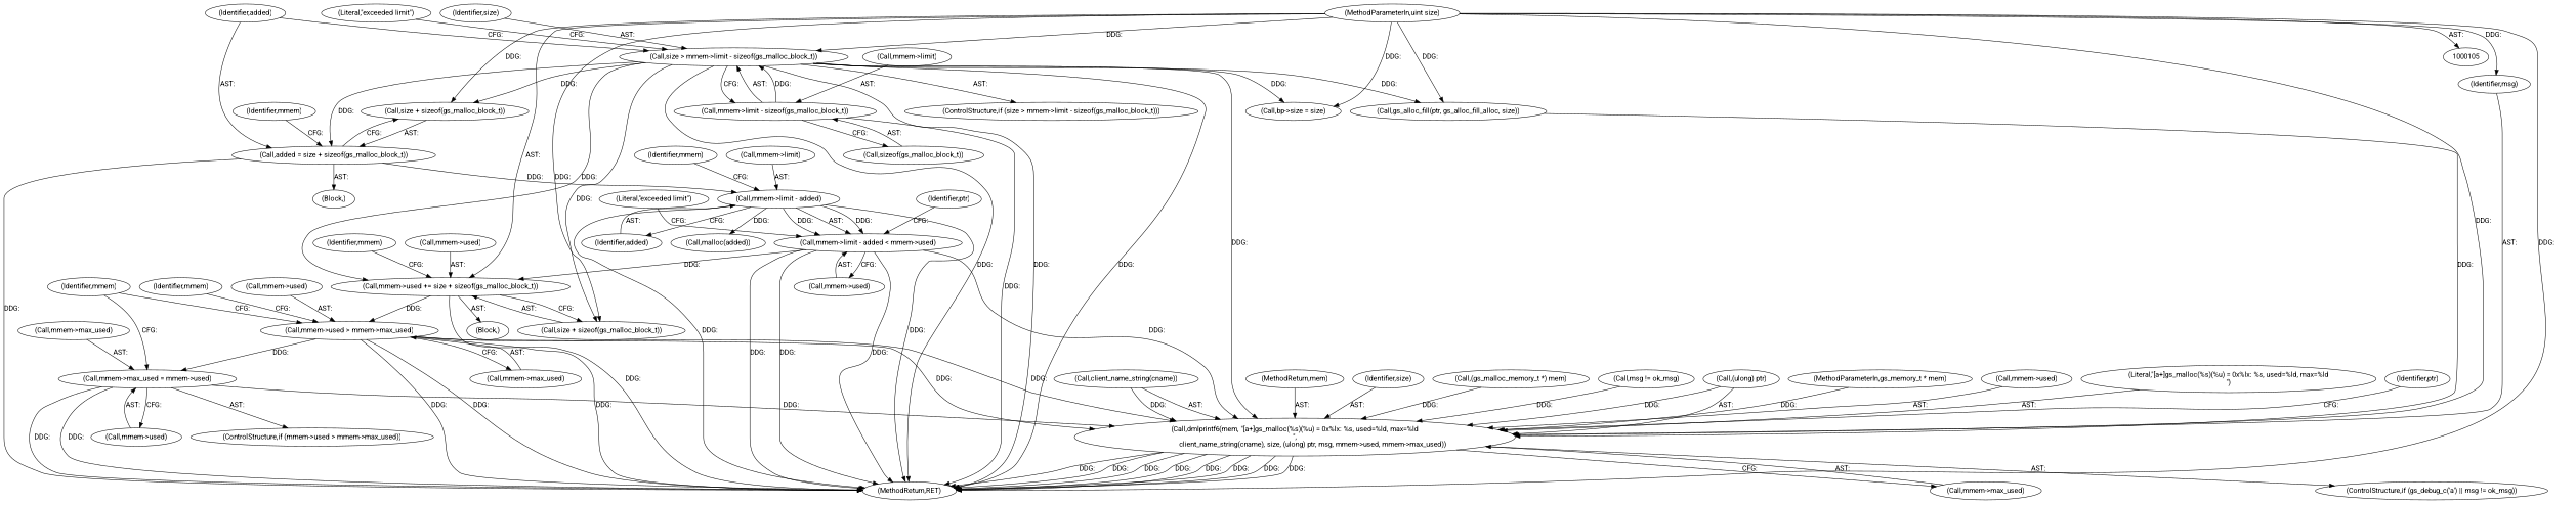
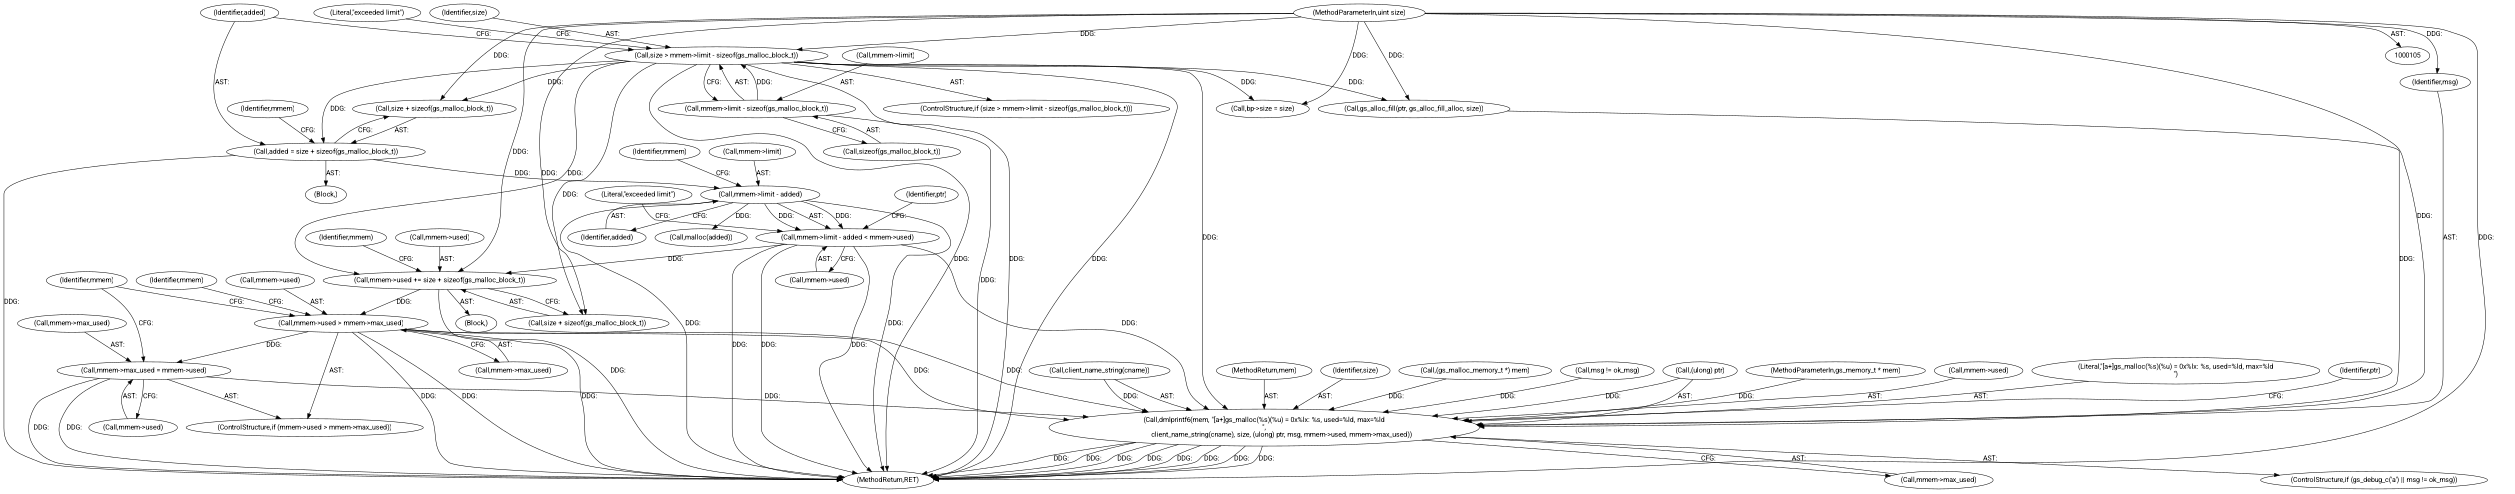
  digraph {
    fontname=Roboto
    node [fontname=Roboto]
    edge [fontname=Roboto]
    n1 [label="(Call,mmem->used += size + sizeof(gs_malloc_block_t))"]
    n2 [label="(Call,mmem->used > mmem->max_used)"]
    n3 [label="(MethodReturn,RET)"]
    n4 [label="(Call,size + sizeof(gs_malloc_block_t))"]
    n5 [label="(Block,)"]
    n6 [label="(Call,dmlprintf6(mem, \"[a+]gs_malloc(%s)(%u) = 0x%lx: %s, used=%ld, max=%ld\n\",\n                   client_name_string(cname), size, (ulong) ptr, msg, mmem->used, mmem->max_used))"]
    n7 [label="(Call,mmem->max_used = mmem->used)"]
    n8 [label="(ControlStructure,if (mmem->used > mmem->max_used))"]
    n9 [label="(Call,mmem->max_used)"]
    n10 [label="(MethodParameterIn,uint size)"]
    n11 [label="(Call,size > mmem->limit - sizeof(gs_malloc_block_t))"]
    n12 [label="(Call,gs_alloc_fill(ptr, gs_alloc_fill_alloc, size))"]
    n13 [label="(Call,bp->size = size)"]
    n14 [label="(Call,size + sizeof(gs_malloc_block_t))"]
    1000105
    n16 [label="(Identifier,msg)"]
    n17 [label="(Call,added = size + sizeof(gs_malloc_block_t))"]
    n18 [label="(Call,mmem->limit - sizeof(gs_malloc_block_t))"]
    n19 [label="(ControlStructure,if (size > mmem->limit - sizeof(gs_malloc_block_t)))"]
    n20 [label="(Call,mmem->limit - added)"]
    n21 [label="(Block,)"]
    n22 [label="(ControlStructure,if (gs_debug_c('a') || msg != ok_msg))"]
    n23 [label="(Call,mmem->max_used)"]
    n24 [label="(Call,sizeof(gs_malloc_block_t))"]
    n25 [label="(Call,mmem->limit - added < mmem->used)"]
    n26 [label="(Identifier,added)"]
    n27 [label="(Call,malloc(added))"]
    n28 [label="(Call,mmem->used)"]
    n29 [label="(Call,mmem->used)"]
    n30 [label="(Identifier,mmem)"]
    n31 [label="(Call,(gs_malloc_memory_t *) mem)"]
    n32 [label="(Call,msg != ok_msg)"]
    n33 [label="(Literal,\"exceeded limit\")"]
    n34 [label="(Call,(ulong) ptr)"]
    n35 [label="(Call,mmem->limit)"]
    n36 [label="(Identifier,mmem)"]
    n37 [label="(Identifier,mmem)"]
    n38 [label="(Call,mmem->used)"]
    n39 [label="(MethodParameterIn,gs_memory_t * mem)"]
    n40 [label="(Call,mmem->used)"]
    n41 [label="(Call,mmem->used)"]
    n42 [label="(Identifier,ptr)"]
    n43 [label="(Literal,\"[a+]gs_malloc(%s)(%u) = 0x%lx: %s, used=%ld, max=%ld\n\")"]
    n44 [label="(Identifier,added)"]
    n45 [label="(Identifier,ptr)"]
    n46 [label="(Call,mmem->max_used)"]
    n47 [label="(Call,client_name_string(cname))"]
    n48 [label="(Identifier,mmem)"]
    n49 [label="(MethodReturn,mem)"]
    n50 [label="(Identifier,mmem)"]
    n51 [label="(Call,mmem->limit)"]
    n52 [label="(Identifier,size)"]
    n53 [label="(Literal,\"exceeded limit\")"]
    n54 [label="(Identifier,size)"]
    n1 -> n2 [label="DDG: "]
    n1 -> n3 [label="DDG: "]
    n1 -> n4 [label="CFG: "]
    n1 -> n5 [label="AST: "]
    n2 -> n3 [label="DDG: "]
    n2 -> n3 [label="DDG: "]
    n2 -> n3 [label="DDG: "]
    n2 -> n6 [label="DDG: "]
    n2 -> n6 [label="DDG: "]
    n2 -> n7 [label="DDG: "]
+   n2 -> n8 [label="AST: "]
    n2 -> n9 [label="CFG: "]
    n4 -> n1 [label="AST: "]
    n6 -> n3 [label="DDG: "]
    n6 -> n3 [label="DDG: "]
    n6 -> n3 [label="DDG: "]
    n6 -> n3 [label="DDG: "]
    n6 -> n3 [label="DDG: "]
    n6 -> n3 [label="DDG: "]
    n6 -> n3 [label="DDG: "]
    n6 -> n3 [label="DDG: "]
    n6 -> n22 [label="AST: "]
    n6 -> n23 [label="CFG: "]
    n7 -> n3 [label="DDG: "]
    n7 -> n3 [label="DDG: "]
    n7 -> n6 [label="DDG: "]
    n7 -> n8 [label="AST: "]
    n7 -> n29 [label="CFG: "]
    n9 -> n2 [label="AST: "]
-   n10 -> n1 [label="AST: "]
+   n10 -> n1 [label="DDG: "]
    n10 -> n3 [label="DDG: "]
    n10 -> n4 [label="DDG: "]
    n10 -> n6 [label="DDG: "]
    n10 -> n11 [label="DDG: "]
    n10 -> n12 [label="DDG: "]
    n10 -> n13 [label="DDG: "]
    n10 -> n14 [label="DDG: "]
    n10 -> 1000105 [label="AST: "]
    n10 -> n16 [label="DDG: "]
    n11 -> n1 [label="DDG: "]
    n11 -> n3 [label="DDG: "]
    n11 -> n3 [label="DDG: "]
    n11 -> n3 [label="DDG: "]
    n11 -> n4 [label="DDG: "]
    n11 -> n6 [label="DDG: "]
    n11 -> n12 [label="DDG: "]
    n11 -> n13 [label="DDG: "]
    n11 -> n14 [label="DDG: "]
    n11 -> n17 [label="DDG: "]
    n11 -> n18 [label="CFG: "]
    n11 -> n19 [label="AST: "]
    n12 -> n6 [label="DDG: "]
    n14 -> n17 [label="AST: "]
    n16 -> n6 [label="AST: "]
    n17 -> n3 [label="DDG: "]
    n17 -> n14 [label="CFG: "]
    n17 -> n20 [label="DDG: "]
    n17 -> n21 [label="AST: "]
    n18 -> n3 [label="DDG: "]
    n18 -> n11 [label="AST: "]
    n18 -> n11 [label="DDG: "]
    n18 -> n24 [label="CFG: "]
    n20 -> n3 [label="DDG: "]
    n20 -> n3 [label="DDG: "]
    n20 -> n25 [label="AST: "]
    n20 -> n25 [label="DDG: "]
    n20 -> n25 [label="DDG: "]
    n20 -> n26 [label="CFG: "]
    n20 -> n27 [label="DDG: "]
    n23 -> n6 [label="AST: "]
    n24 -> n18 [label="AST: "]
    n25 -> n1 [label="DDG: "]
    n25 -> n3 [label="DDG: "]
    n25 -> n3 [label="DDG: "]
    n25 -> n3 [label="DDG: "]
    n25 -> n6 [label="DDG: "]
    n25 -> n28 [label="CFG: "]
    n26 -> n20 [label="AST: "]
    n28 -> n25 [label="AST: "]
    n29 -> n7 [label="AST: "]
    n30 -> n20 [label="CFG: "]
    n31 -> n6 [label="DDG: "]
    n32 -> n6 [label="DDG: "]
    n33 -> n11 [label="CFG: "]
    n34 -> n6 [label="AST: "]
    n34 -> n6 [label="DDG: "]
    n35 -> n18 [label="AST: "]
    n36 -> n1 [label="CFG: "]
    n37 -> n2 [label="CFG: "]
    n38 -> n1 [label="AST: "]
    n39 -> n6 [label="DDG: "]
    n40 -> n6 [label="AST: "]
    n41 -> n2 [label="AST: "]
    n42 -> n25 [label="CFG: "]
    n43 -> n6 [label="AST: "]
    n44 -> n11 [label="CFG: "]
    n44 -> n17 [label="AST: "]
    n45 -> n6 [label="CFG: "]
    n46 -> n7 [label="AST: "]
    n47 -> n6 [label="AST: "]
    n47 -> n6 [label="DDG: "]
    n48 -> n17 [label="CFG: "]
    n49 -> n6 [label="AST: "]
    n50 -> n2 [label="CFG: "]
    n50 -> n7 [label="CFG: "]
    n51 -> n20 [label="AST: "]
    n52 -> n6 [label="AST: "]
    n53 -> n25 [label="CFG: "]
    n54 -> n11 [label="AST: "]
  }
